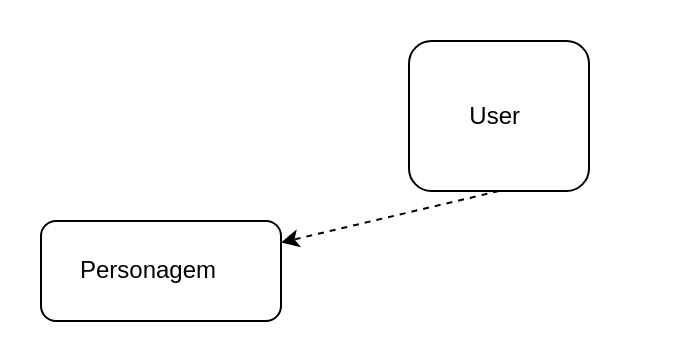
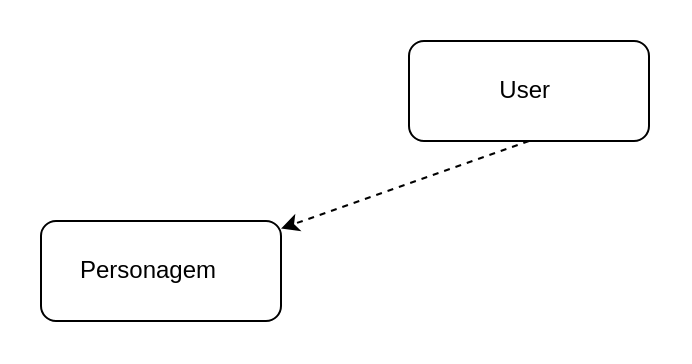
  <mxCell id="0" />
  <mxCell id="1" parent="0" />
  <mxCell id="2" value="Personagem&lt;span style=&quot;white-space: pre&quot;&gt;&#09;&lt;/span&gt;" style="rounded=1;whiteSpace=wrap;html=1;" vertex="1" parent="1"><mxGeometry x="20" y="110" width="120" height="50" as="geometry" /></mxCell>
  <mxCell id="3" style="edgeStyle=none;html=1;exitX=0.5;exitY=1;exitDx=0;exitDy=0;dashed=1;" edge="1" parent="1" source="4" target="2"><mxGeometry relative="1" as="geometry" /></mxCell>
- <mxCell id="4" value="User&amp;nbsp;&lt;br&gt;" style="rounded=1;whiteSpace=wrap;html=1;" vertex="1" parent="1"><mxGeometry x="204" y="20" width="90" height="75" as="geometry" /></mxCell>
+ <mxCell id="4" value="User&amp;nbsp;&lt;br&gt;" style="rounded=1;whiteSpace=wrap;html=1;" vertex="1" parent="1"><mxGeometry x="204" y="20" width="120" height="50" as="geometry" /></mxCell>
